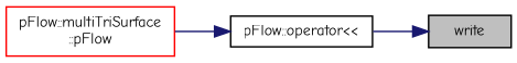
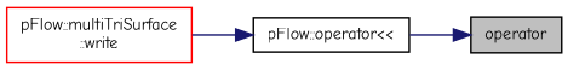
  digraph {
    fontname="Comic Neue"
    rankdir=RL
    node [color=black fillcolor=white fontname="Comic Neue" fontsize=10 shape=record style=filled]
    edge [color=midnightblue dir=back fontname="Comic Neue" fontsize=10 labelfontname=Helvetica labelfontsize=10 style=solid]
-   n1 [fillcolor=grey75 fontcolor=black height=0.2 label=write width=0.4]
+   n1 [fillcolor=grey75 fontcolor=black height=0.2 label=operator width=0.4]
    n2 [height=0.2 label="pFlow::operator\<\<" width=0.4]
-   n3 [color=red height=0.2 label="pFlow::multiTriSurface\l::pFlow" width=0.4]
+   n3 [color=red height=0.2 label="pFlow::multiTriSurface\l::write" width=0.4]
    n1 -> n2
    n2 -> n3
  }
